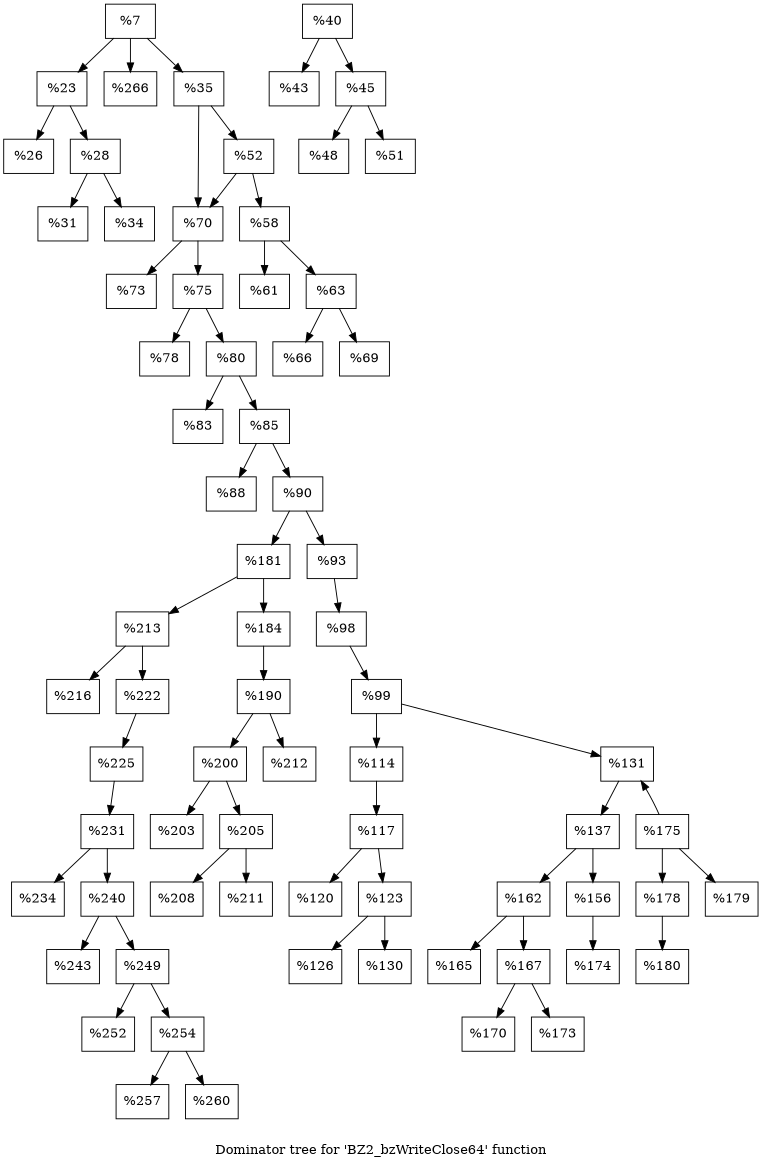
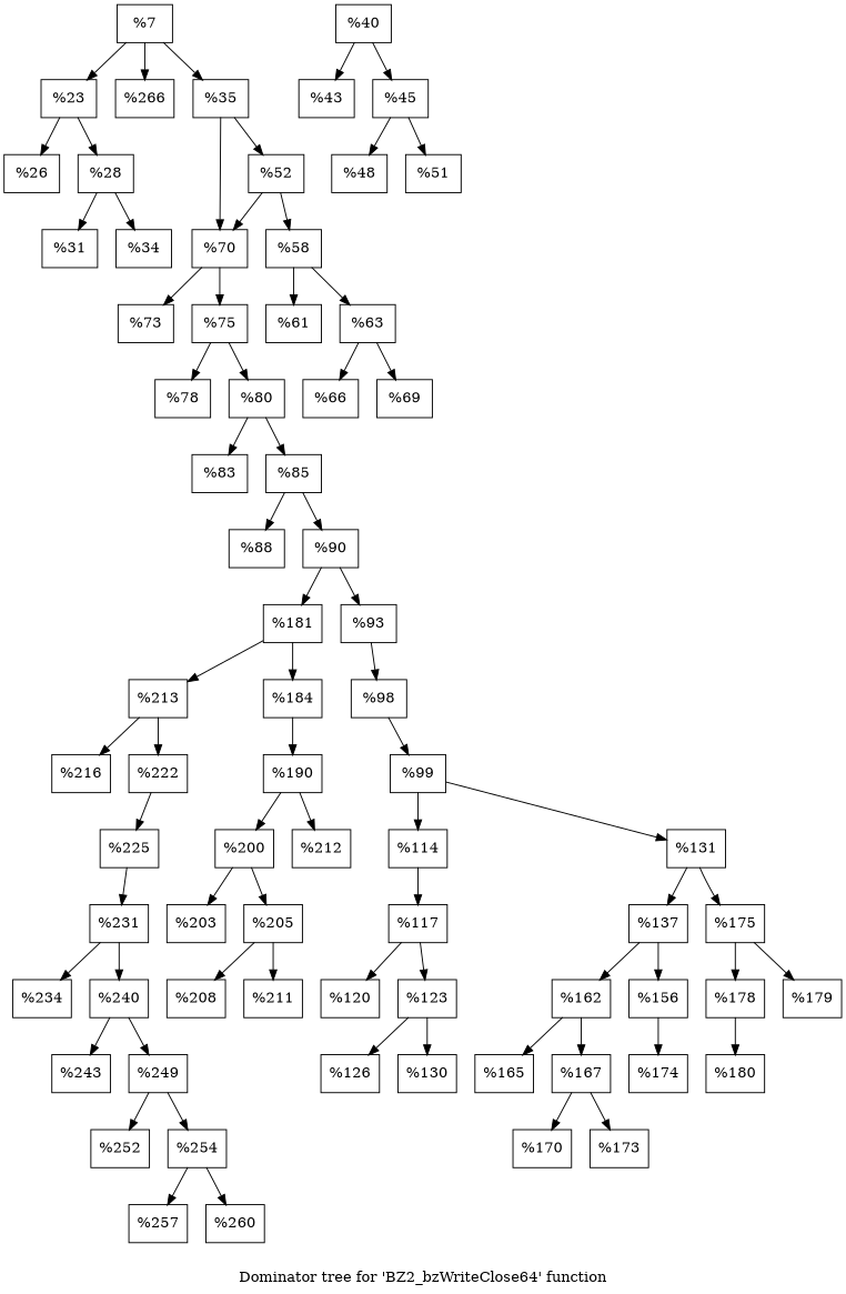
  digraph {
    label="Dominator tree for 'BZ2_bzWriteClose64' function"
    node [shape=record]
    n1 [label="{%7}"]
    n2 [label="{%23}"]
    n3 [label="{%266}"]
    n4 [label="{%35}"]
    n5 [label="{%26}"]
    n6 [label="{%28}"]
    n7 [label="{%52}"]
    n8 [label="{%70}"]
    n9 [label="{%31}"]
    n10 [label="{%34}"]
    n11 [label="{%58}"]
    n12 [label="{%40}"]
    n13 [label="{%43}"]
    n14 [label="{%45}"]
    n15 [label="{%61}"]
    n16 [label="{%63}"]
    n17 [label="{%73}"]
    n18 [label="{%75}"]
    n19 [label="{%48}"]
    n20 [label="{%51}"]
    n21 [label="{%66}"]
    n22 [label="{%69}"]
    n23 [label="{%78}"]
    n24 [label="{%80}"]
    n25 [label="{%83}"]
    n26 [label="{%85}"]
    n27 [label="{%88}"]
    n28 [label="{%90}"]
    n29 [label="{%181}"]
    n30 [label="{%93}"]
    n31 [label="{%213}"]
    n32 [label="{%184}"]
    n33 [label="{%98}"]
    n34 [label="{%216}"]
    n35 [label="{%222}"]
    n36 [label="{%190}"]
    n37 [label="{%99}"]
    n38 [label="{%225}"]
    n39 [label="{%200}"]
    n40 [label="{%212}"]
    n41 [label="{%231}"]
    n42 [label="{%234}"]
    n43 [label="{%240}"]
    n44 [label="{%243}"]
    n45 [label="{%249}"]
    n46 [label="{%252}"]
    n47 [label="{%254}"]
    n48 [label="{%257}"]
    n49 [label="{%260}"]
    n50 [label="{%203}"]
    n51 [label="{%205}"]
    n52 [label="{%208}"]
    n53 [label="{%211}"]
    n54 [label="{%114}"]
    n55 [label="{%131}"]
    n56 [label="{%117}"]
    n57 [label="{%137}"]
    n58 [label="{%175}"]
    n59 [label="{%120}"]
    n60 [label="{%123}"]
    n61 [label="{%162}"]
    n62 [label="{%156}"]
    n63 [label="{%178}"]
    n64 [label="{%179}"]
    n65 [label="{%126}"]
    n66 [label="{%130}"]
    n67 [label="{%165}"]
    n68 [label="{%167}"]
    n69 [label="{%174}"]
    n70 [label="{%180}"]
    n71 [label="{%170}"]
    n72 [label="{%173}"]
    n1 -> n2
    n1 -> n3
    n1 -> n4
    n2 -> n5
    n2 -> n6
    n4 -> n7
    n4 -> n8
    n6 -> n9
    n6 -> n10
    n7 -> n8
    n7 -> n11
    n8 -> n17
    n8 -> n18
    n11 -> n15
    n11 -> n16
    n12 -> n13
    n12 -> n14
    n14 -> n19
    n14 -> n20
    n16 -> n21
    n16 -> n22
    n18 -> n23
    n18 -> n24
    n24 -> n25
    n24 -> n26
    n26 -> n27
    n26 -> n28
    n28 -> n29
    n28 -> n30
    n29 -> n31
    n29 -> n32
    n30 -> n33
    n31 -> n34
    n31 -> n35
    n32 -> n36
    n33 -> n37
    n35 -> n38
    n36 -> n39
    n36 -> n40
    n37 -> n54
    n37 -> n55
    n38 -> n41
    n39 -> n50
    n39 -> n51
    n41 -> n42
    n41 -> n43
    n43 -> n44
    n43 -> n45
    n45 -> n46
    n45 -> n47
    n47 -> n48
    n47 -> n49
    n51 -> n52
    n51 -> n53
    n54 -> n56
    n55 -> n57
-   n58 -> n55
+   n55 -> n58
    n56 -> n59
    n56 -> n60
    n57 -> n61
    n57 -> n62
    n58 -> n63
    n58 -> n64
    n60 -> n65
    n60 -> n66
    n61 -> n67
    n61 -> n68
    n62 -> n69
    n63 -> n70
    n68 -> n71
    n68 -> n72
  }
